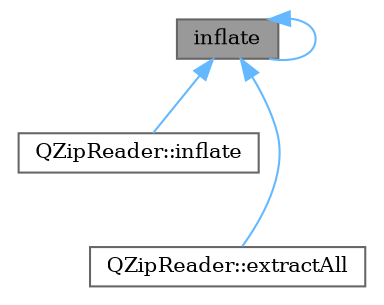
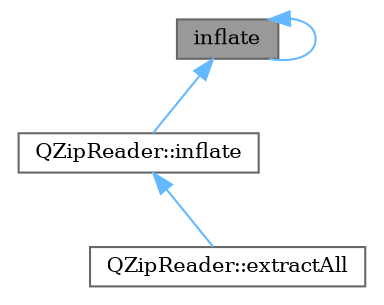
  digraph {
    fontname="DejaVu Serif"
    rankdir=TB
    node [color=grey40 fillcolor=white fontname="DejaVu Serif" fontsize=10 shape=box style=filled]
    edge [color=steelblue1 dir=back fontname="DejaVu Serif" fontsize=10 labelfontname=Helvetica labelfontsize=10 style=solid]
    n1 [color=gray40 fillcolor=grey60 fontcolor=black height=0.2 label=inflate width=0.4]
    n2 [height=0.2 label="QZipReader::inflate" width=0.4]
    n3 [height=0.2 label="QZipReader::extractAll" width=0.4]
    n1 -> n1
    n1 -> n2
-   n1 -> n3
+   n2 -> n3
  }
